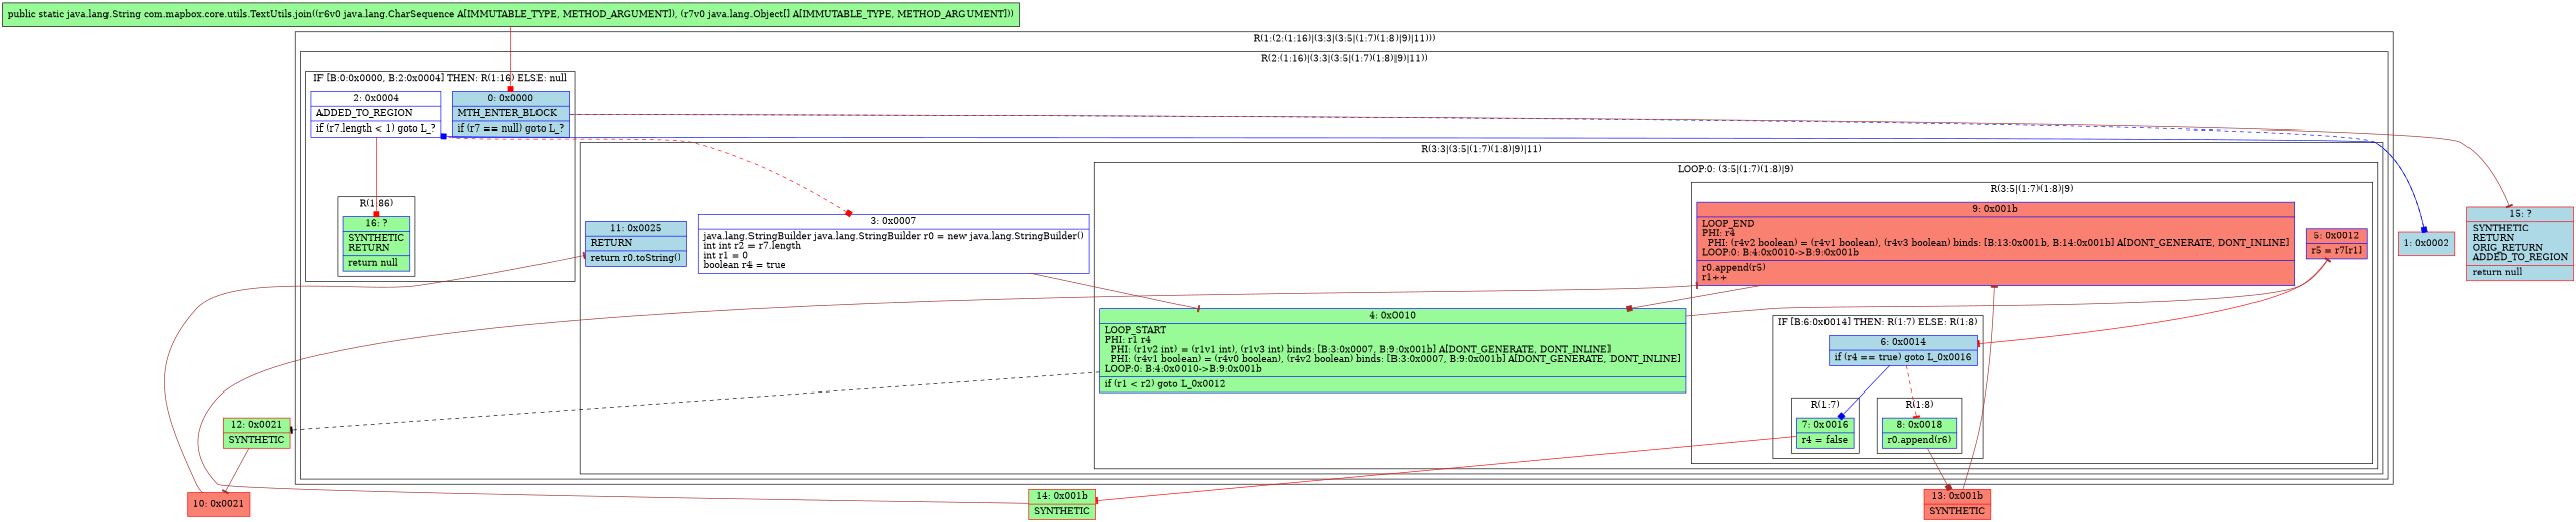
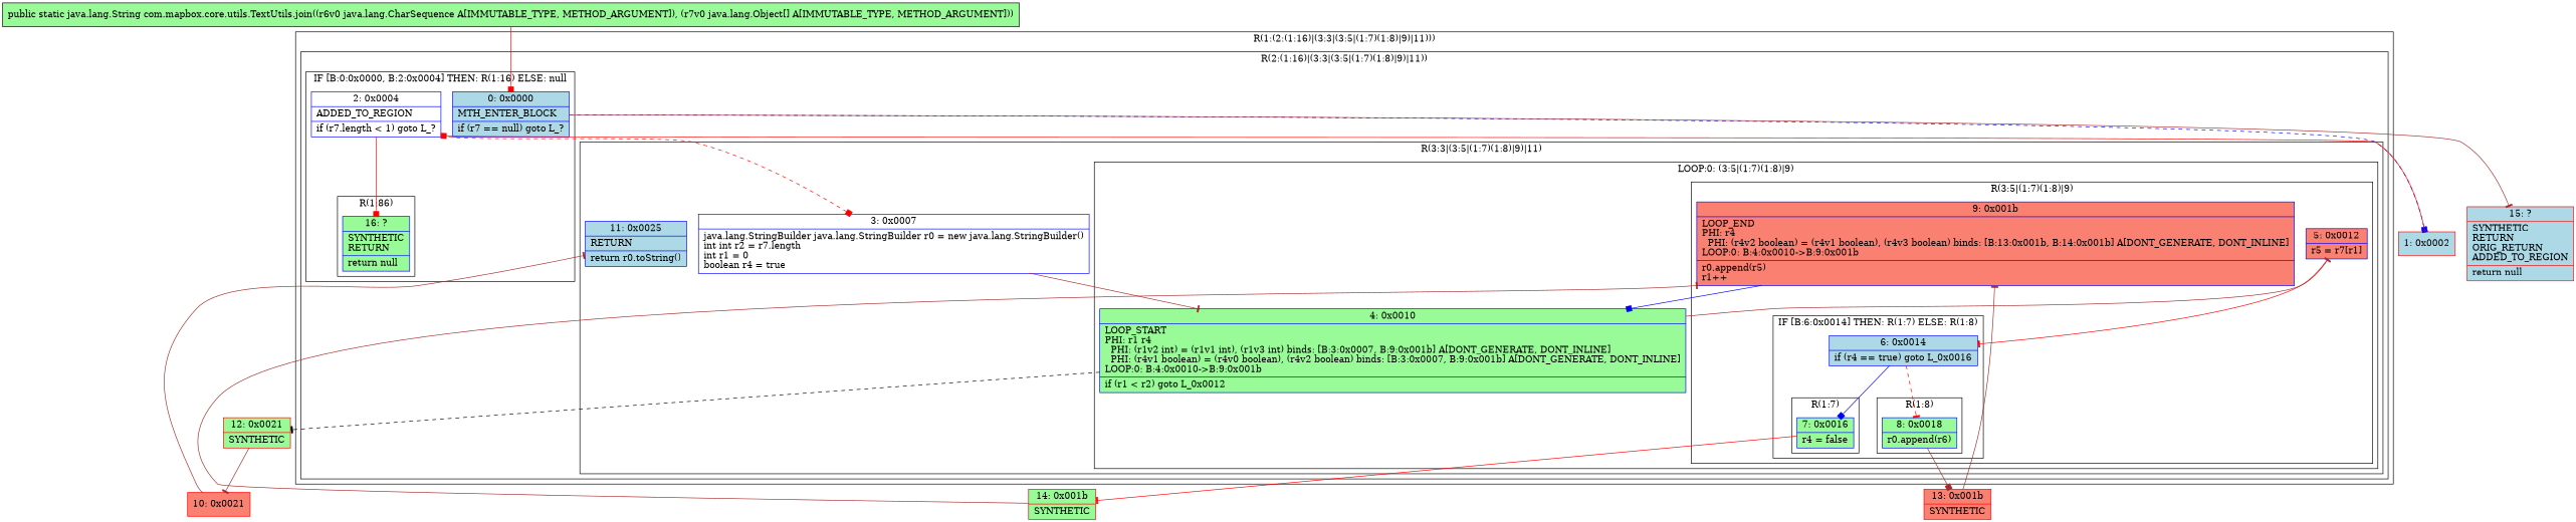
  digraph {
    node [color=blue fillcolor=palegreen shape=record style=filled]
    edge [arrowhead=tee color=brown]
    n1 [label="{16\:\ ?|SYNTHETIC\lRETURN\l|return null\l}"]
    n2 [fillcolor=lightblue label="{0\:\ 0x0000|MTH_ENTER_BLOCK\l|if (r7 == null) goto L_?\l}"]
    n3 [fillcolor=white label="{2\:\ 0x0004|ADDED_TO_REGION\l|if (r7.length \< 1) goto L_?\l}"]
    n4 [label="{7\:\ 0x0016|r4 = false\l}"]
    n5 [label="{8\:\ 0x0018|r0.append(r6)\l}"]
    n6 [fillcolor=lightblue label="{6\:\ 0x0014|if (r4 == true) goto L_0x0016\l}"]
    n7 [fillcolor=salmon label="{5\:\ 0x0012|r5 = r7[r1]\l}"]
    n8 [fillcolor=salmon label="{9\:\ 0x001b|LOOP_END\lPHI: r4 \l  PHI: (r4v2 boolean) = (r4v1 boolean), (r4v3 boolean) binds: [B:13:0x001b, B:14:0x001b] A[DONT_GENERATE, DONT_INLINE]\lLOOP:0: B:4:0x0010\-\>B:9:0x001b\l|r0.append(r5)\lr1++\l}"]
    n9 [label="{4\:\ 0x0010|LOOP_START\lPHI: r1 r4 \l  PHI: (r1v2 int) = (r1v1 int), (r1v3 int) binds: [B:3:0x0007, B:9:0x001b] A[DONT_GENERATE, DONT_INLINE]\l  PHI: (r4v1 boolean) = (r4v0 boolean), (r4v2 boolean) binds: [B:3:0x0007, B:9:0x001b] A[DONT_GENERATE, DONT_INLINE]\lLOOP:0: B:4:0x0010\-\>B:9:0x001b\l|if (r1 \< r2) goto L_0x0012\l}"]
    n10 [fillcolor=white label="{3\:\ 0x0007|java.lang.StringBuilder java.lang.StringBuilder r0 = new java.lang.StringBuilder()\lint int r2 = r7.length\lint r1 = 0\lboolean r4 = true\l}"]
    n11 [fillcolor=lightblue label="{11\:\ 0x0025|RETURN\l|return r0.toString()\l}"]
    n12 [color=red fillcolor=lightblue label="{1\:\ 0x0002}"]
    n13 [color=red fillcolor=lightblue label="{15\:\ ?|SYNTHETIC\lRETURN\lORIG_RETURN\lADDED_TO_REGION\l|return null\l}"]
    n14 [color=red label="{14\:\ 0x001b|SYNTHETIC\l}"]
    n15 [color=red fillcolor=salmon label="{13\:\ 0x001b|SYNTHETIC\l}"]
    n16 [color=red label="{12\:\ 0x0021|SYNTHETIC\l}"]
    n17 [color=red fillcolor=salmon label="{10\:\ 0x0021}"]
    n18 [label="{public static java.lang.String com.mapbox.core.utils.TextUtils.join((r6v0 java.lang.CharSequence A[IMMUTABLE_TYPE, METHOD_ARGUMENT]), (r7v0 java.lang.Object[] A[IMMUTABLE_TYPE, METHOD_ARGUMENT])) }" color=""]
    subgraph cluster_1 {
      label="R(1:(2:(1:16)|(3:3|(3:5|(1:7)(1:8)|9)|11)))"
      subgraph cluster_2 {
        label="R(2:(1:16)|(3:3|(3:5|(1:7)(1:8)|9)|11))"
        subgraph cluster_3 {
          label="IF [B:0:0x0000, B:2:0x0004] THEN: R(1:16) ELSE: null"
          n2
          n3
          subgraph cluster_4 {
            label="R(1:86)"
            n1
          }
        }
        subgraph cluster_5 {
          label="R(3:3|(3:5|(1:7)(1:8)|9)|11)"
          n10
          n11
          subgraph cluster_6 {
            label="LOOP:0: (3:5|(1:7)(1:8)|9)"
            n9
            subgraph cluster_7 {
              label="R(3:5|(1:7)(1:8)|9)"
              n7
              n8
              subgraph cluster_8 {
                label="IF [B:6:0x0014] THEN: R(1:7) ELSE: R(1:8)"
                n6
                subgraph cluster_9 {
                  label="R(1:7)"
                  n4
                }
                subgraph cluster_10 {
                  label="R(1:8)"
                  n5
                }
              }
            }
          }
        }
      }
    }
    n2 -> n12 [arrowhead=box color=blue style=dashed]
    n2 -> n13
    n3 -> n1 [arrowhead=box color=red]
    n3 -> n10 [arrowhead=box color=red style=dashed]
    n4 -> n14 [color=red]
    n5 -> n15 [arrowhead=box]
    n6 -> n4 [arrowhead=box color=blue]
    n6 -> n5 [color=red style=dashed]
    n7 -> n6 [color=red]
-   n8 -> n9 [arrowhead=box]
+   n8 -> n9 [arrowhead=box color=blue]
    n9 -> n7
    n9 -> n16 [color=black style=dashed]
    n10 -> n9
-   n12 -> n3 [arrowhead=box color=blue]
+   n12 -> n3 [arrowhead=box color=red]
    n14 -> n8
    n15 -> n8
    n16 -> n17
    n17 -> n11
    n18 -> n2 [arrowhead=box color=red]
  }
